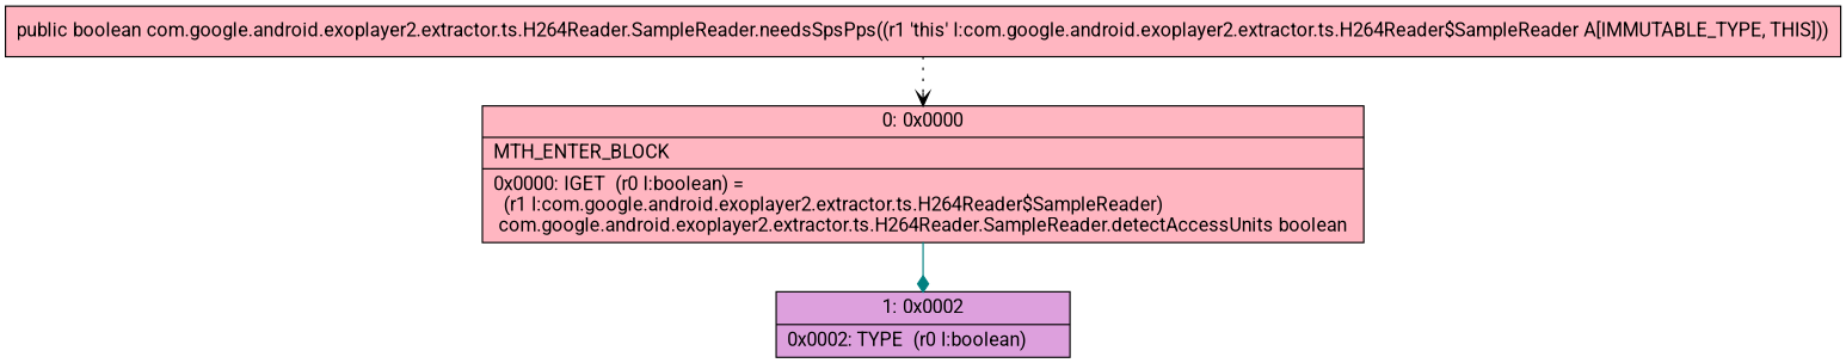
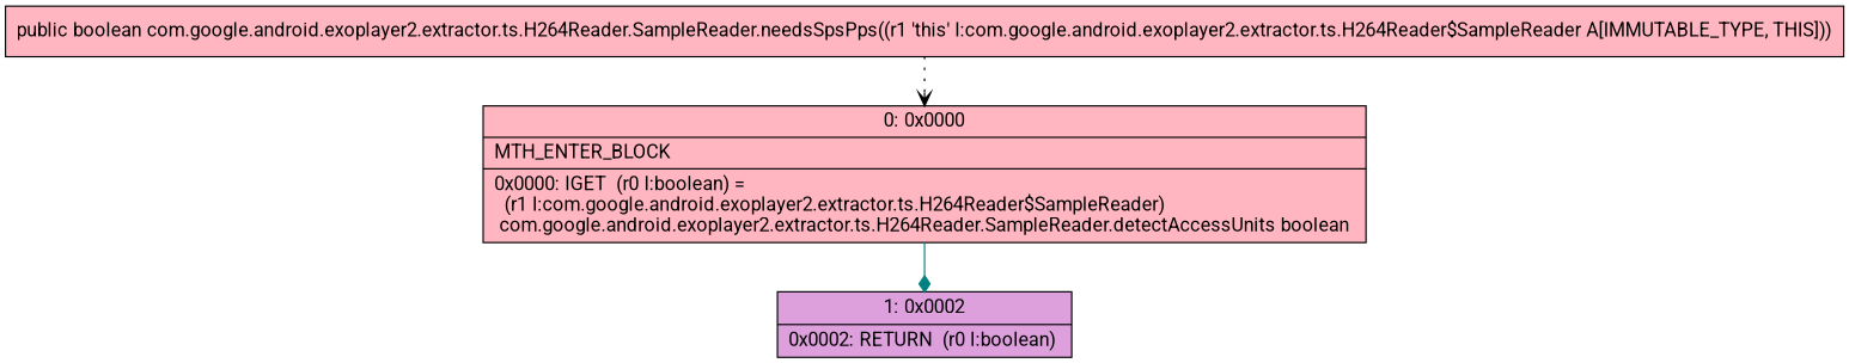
  digraph {
    fontname=Roboto
    node [shape=record style=filled fillcolor=lightpink fontname=Roboto]
    edge [fontname=Roboto]
    n1 [label="{0\:\ 0x0000|MTH_ENTER_BLOCK\l|0x0000: IGET  (r0 I:boolean) = \l  (r1 I:com.google.android.exoplayer2.extractor.ts.H264Reader$SampleReader)\l com.google.android.exoplayer2.extractor.ts.H264Reader.SampleReader.detectAccessUnits boolean \l}"]
-   n2 [label="{1\:\ 0x0002|0x0002: TYPE  (r0 I:boolean) \l}" fillcolor=plum]
+   n2 [label="{1\:\ 0x0002|0x0002: RETURN  (r0 I:boolean) \l}" fillcolor=plum]
    n3 [label="{public boolean com.google.android.exoplayer2.extractor.ts.H264Reader.SampleReader.needsSpsPps((r1 'this' I:com.google.android.exoplayer2.extractor.ts.H264Reader$SampleReader A[IMMUTABLE_TYPE, THIS])) }"]
    n1 -> n2 [color=teal style=solid arrowhead=diamond]
    n3 -> n1 [color=black style=dotted arrowhead=vee]
  }
